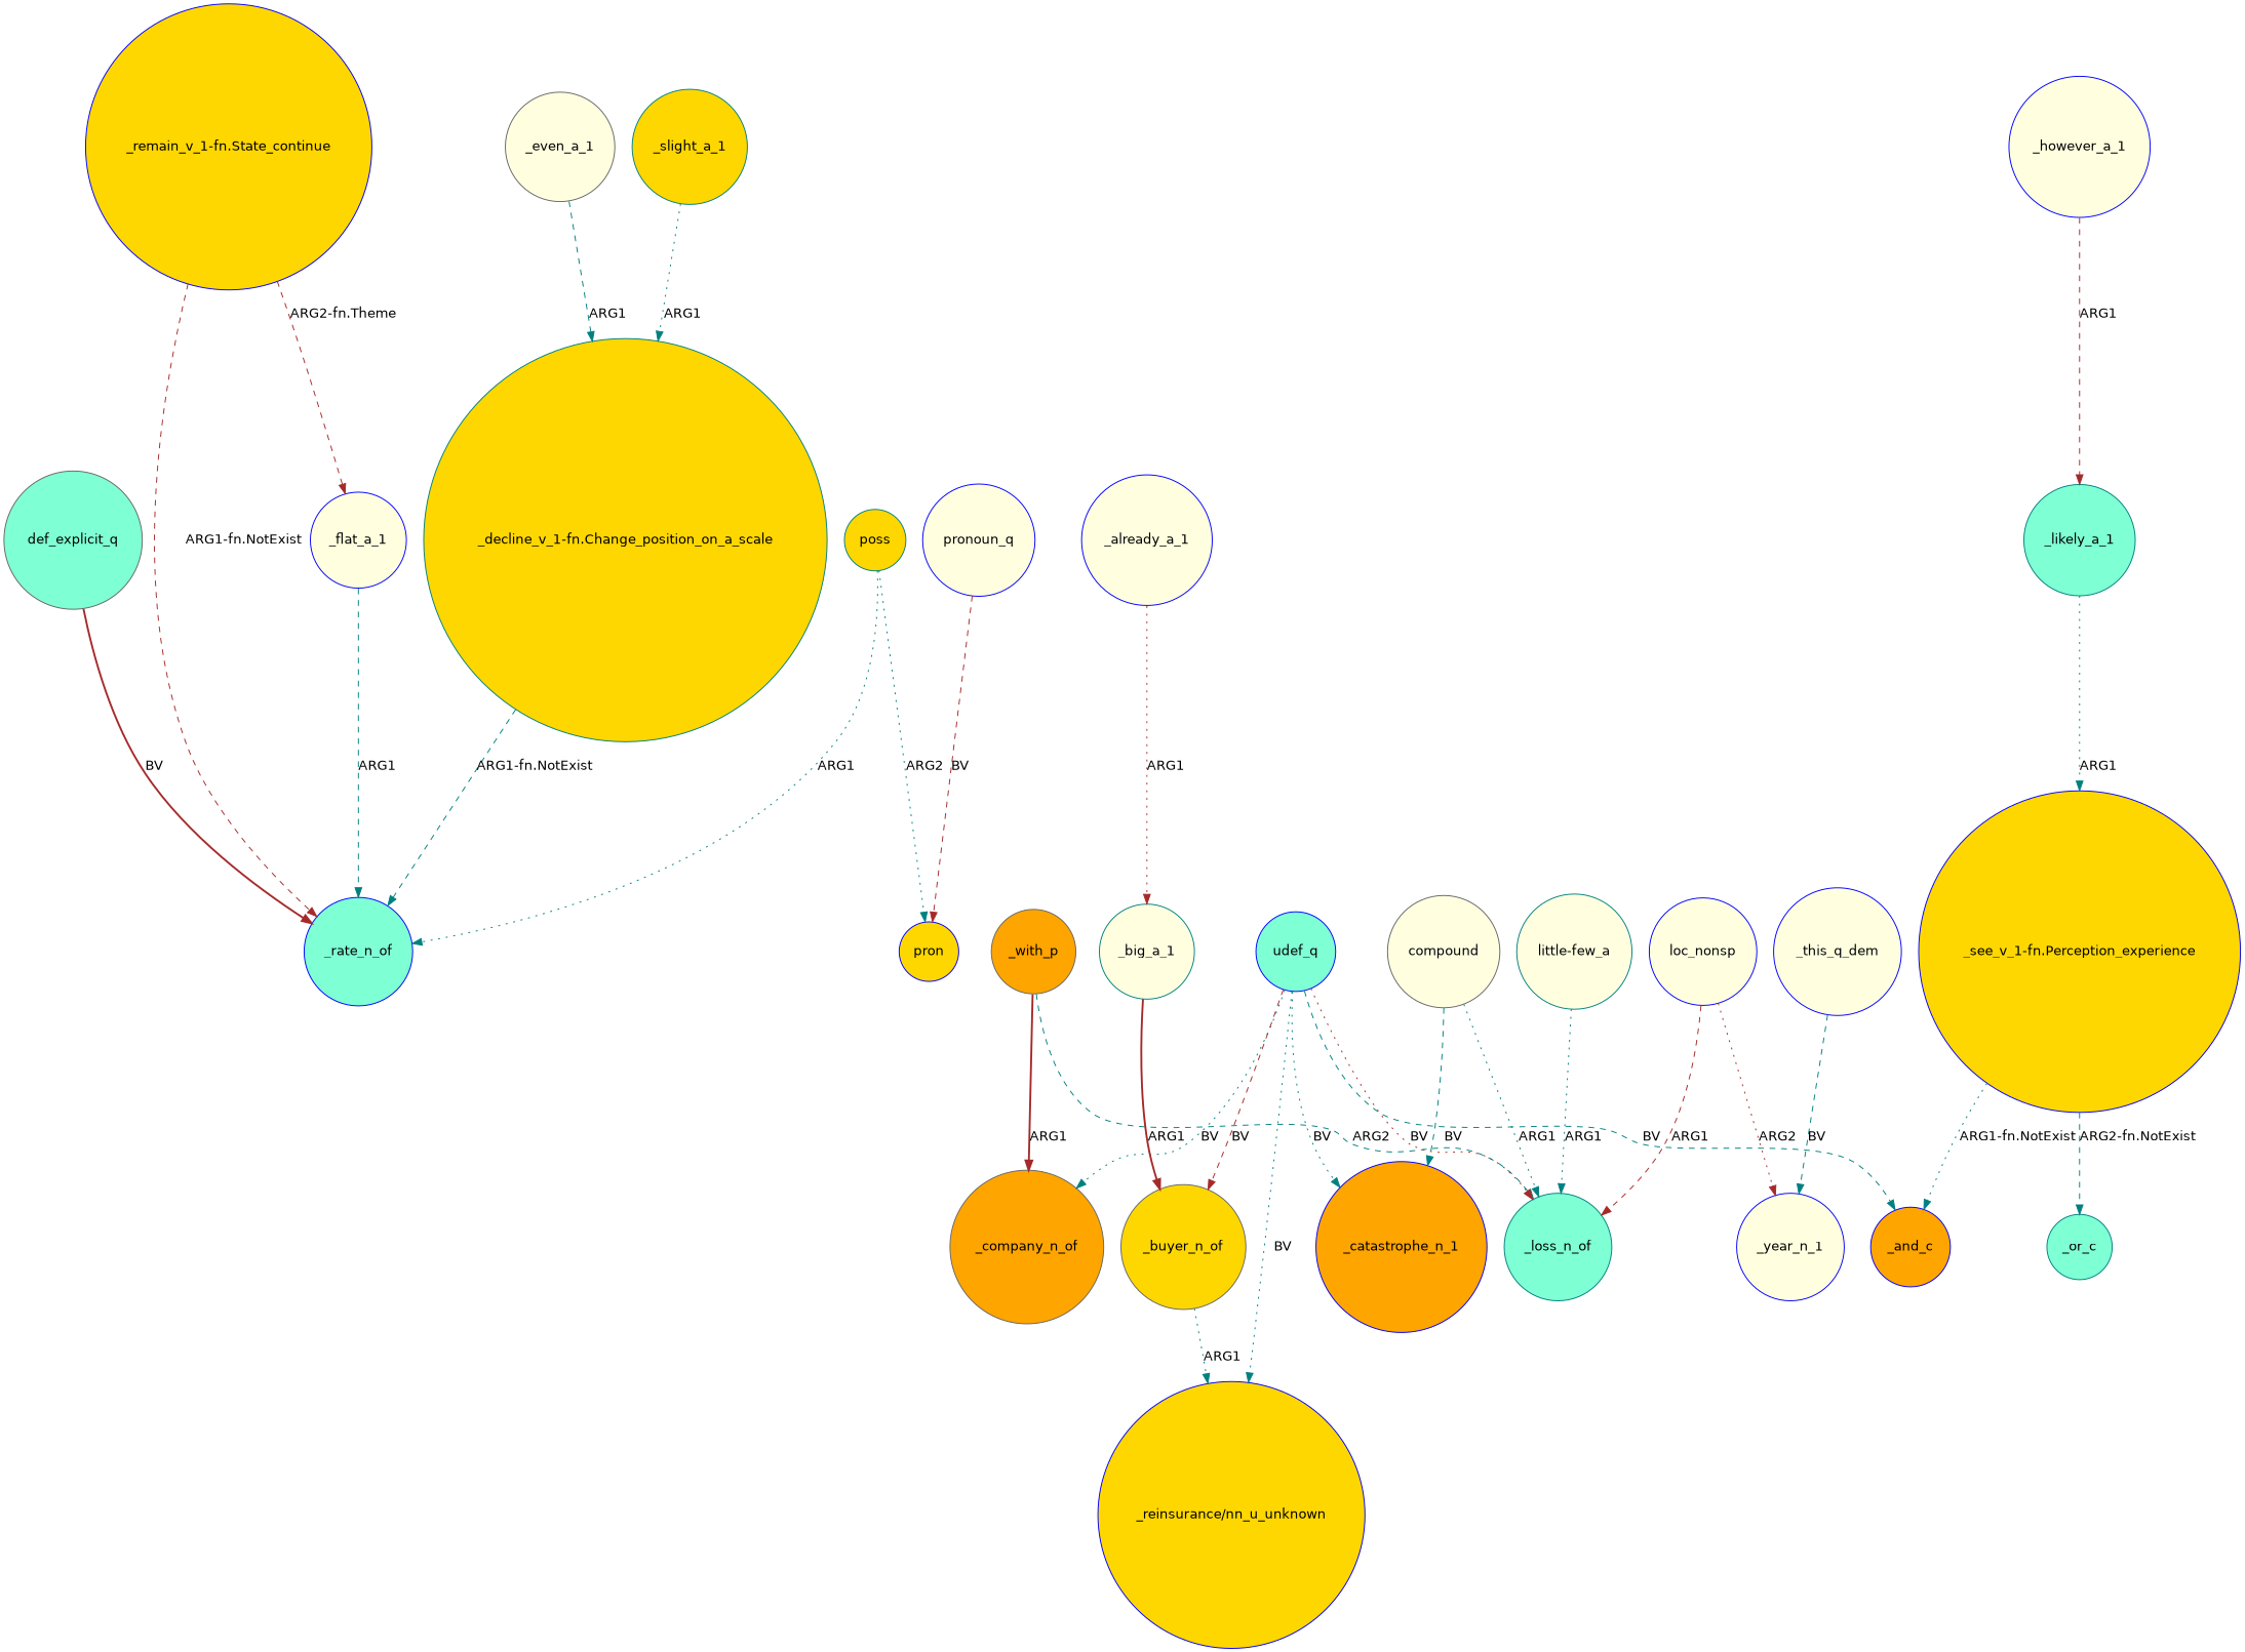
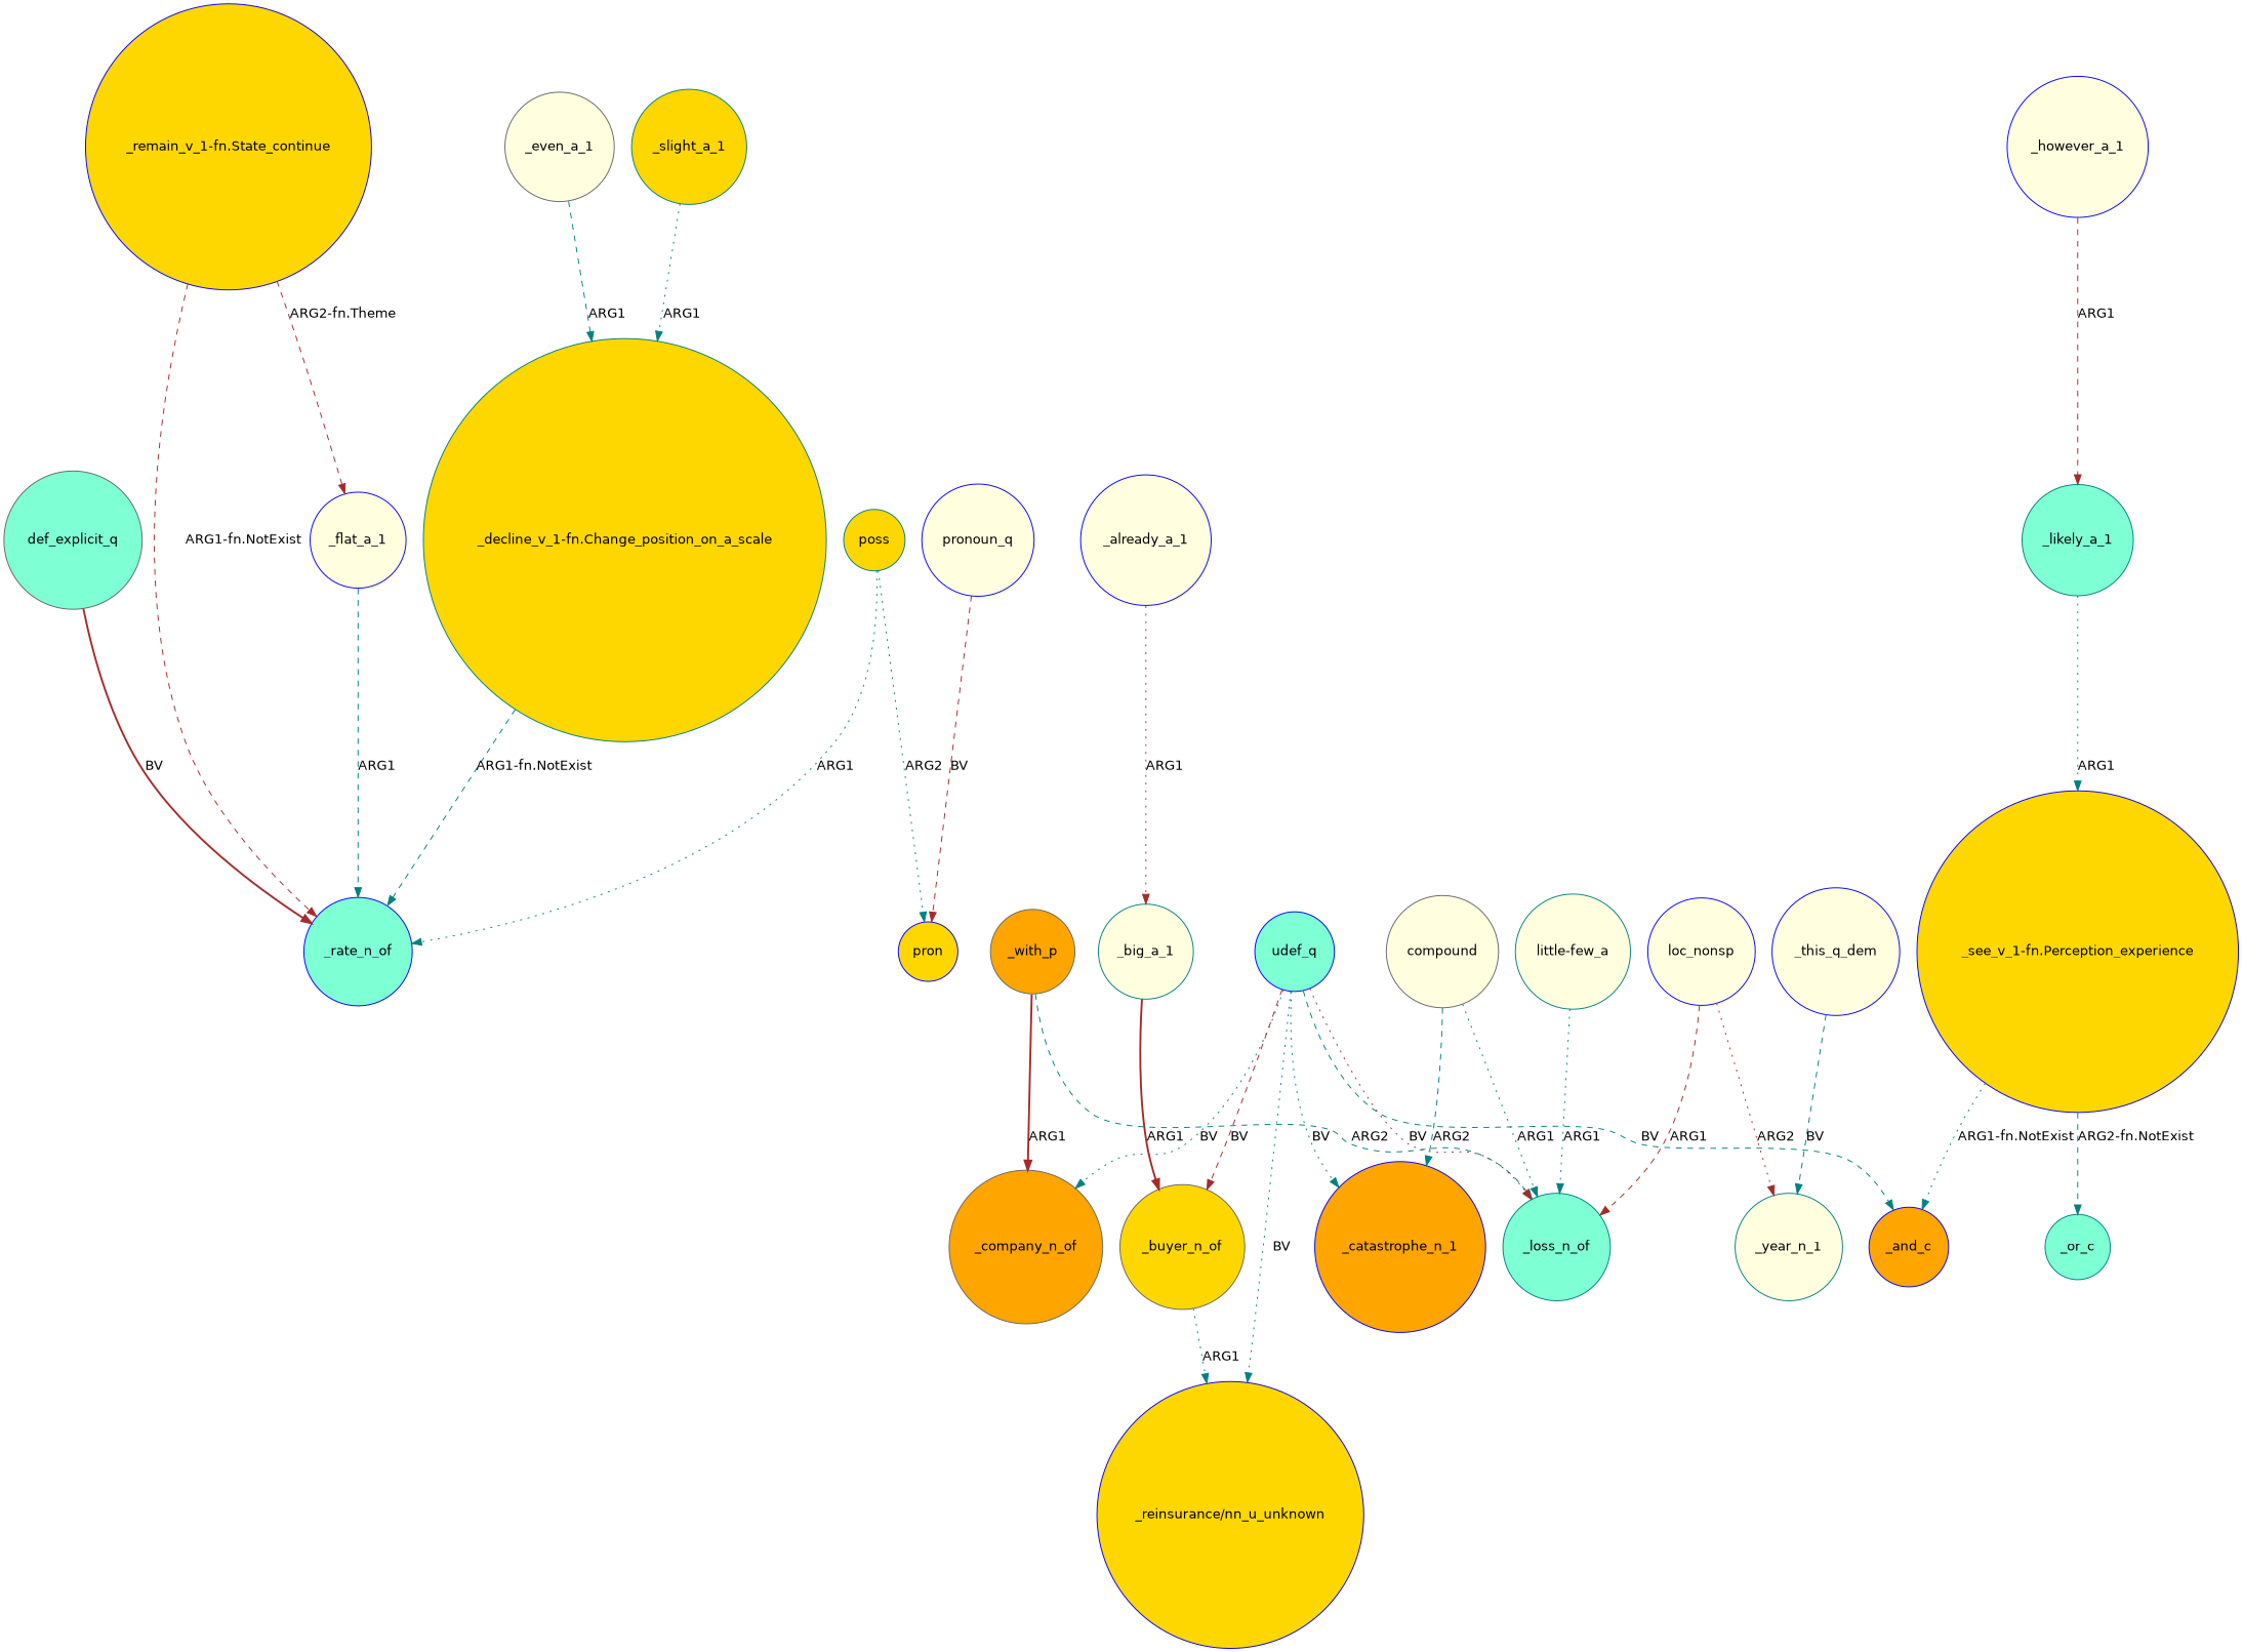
  digraph {
    fontname="DejaVu Sans"
    node [color=blue fillcolor=lightyellow fontname="DejaVu Sans" shape=circle style=filled]
    edge [color=teal fontname="DejaVu Sans" style=dotted]
    poss [color=teal fillcolor=gold]
    _rate_n_of [fillcolor=aquamarine]
    pron [fillcolor=gold]
    _with_p [color=gray40 fillcolor=orange]
    _loss_n_of [color=teal fillcolor=aquamarine]
    _company_n_of [color=gray40 fillcolor=orange]
    udef_q [fillcolor=aquamarine]
    _buyer_n_of [color=gray40 fillcolor=gold]
    _catastrophe_n_1 [fillcolor=orange]
    _and_c [fillcolor=orange]
    "_reinsurance/nn_u_unknown" [fillcolor=gold]
    compound [color=gray40]
-   _year_n_1
+   _year_n_1 [color=teal]
    _this_q_dem
    def_explicit_q [color=gray40 fillcolor=aquamarine]
    loc_nonsp
    "_see_v_1-fn.Perception_experience" [fillcolor=gold]
    _or_c [color=teal fillcolor=aquamarine]
    _flat_a_1
    _likely_a_1 [color=teal fillcolor=aquamarine]
    _however_a_1
    "_remain_v_1-fn.State_continue" [fillcolor=gold]
    pronoun_q
    _even_a_1 [color=gray40]
    "_decline_v_1-fn.Change_position_on_a_scale" [color=teal fillcolor=gold]
    _slight_a_1 [color=teal fillcolor=gold]
    _big_a_1 [color=teal]
    "little-few_a" [color=teal]
    _already_a_1
    poss -> _rate_n_of [label=ARG1]
    poss -> pron [label=ARG2]
    _with_p -> _loss_n_of [label=ARG2 style=dashed]
    _with_p -> _company_n_of [color=brown label=ARG1 style=bold]
    udef_q -> _loss_n_of [color=brown label=BV]
    udef_q -> _company_n_of [label=BV]
    udef_q -> _buyer_n_of [color=brown label=BV style=dashed]
    udef_q -> _catastrophe_n_1 [label=BV]
    udef_q -> _and_c [label=BV style=dashed]
    udef_q -> "_reinsurance/nn_u_unknown" [label=BV]
    _buyer_n_of -> "_reinsurance/nn_u_unknown" [label=ARG1]
    compound -> _loss_n_of [label=ARG1]
-   compound -> _catastrophe_n_1 [label=BV style=dashed]
+   compound -> _catastrophe_n_1 [label=ARG2 style=dashed]
    _this_q_dem -> _year_n_1 [label=BV style=dashed]
    def_explicit_q -> _rate_n_of [color=brown label=BV style=bold]
    loc_nonsp -> _loss_n_of [color=brown label=ARG1 style=dashed]
    loc_nonsp -> _year_n_1 [color=brown label=ARG2]
    "_see_v_1-fn.Perception_experience" -> _and_c [label="ARG1-fn.NotExist"]
    "_see_v_1-fn.Perception_experience" -> _or_c [label="ARG2-fn.NotExist" style=dashed]
    _flat_a_1 -> _rate_n_of [label=ARG1 style=dashed]
    _likely_a_1 -> "_see_v_1-fn.Perception_experience" [label=ARG1]
    _however_a_1 -> _likely_a_1 [color=brown label=ARG1 style=dashed]
    "_remain_v_1-fn.State_continue" -> _rate_n_of [color=brown label="ARG1-fn.NotExist" style=dashed]
    "_remain_v_1-fn.State_continue" -> _flat_a_1 [color=brown label="ARG2-fn.Theme" style=dashed]
    pronoun_q -> pron [color=brown label=BV style=dashed]
    _even_a_1 -> "_decline_v_1-fn.Change_position_on_a_scale" [label=ARG1 style=dashed]
    "_decline_v_1-fn.Change_position_on_a_scale" -> _rate_n_of [label="ARG1-fn.NotExist" style=dashed]
    _slight_a_1 -> "_decline_v_1-fn.Change_position_on_a_scale" [label=ARG1]
    _big_a_1 -> _buyer_n_of [color=brown label=ARG1 style=bold]
    "little-few_a" -> _loss_n_of [label=ARG1]
    _already_a_1 -> _big_a_1 [color=brown label=ARG1]
  }
